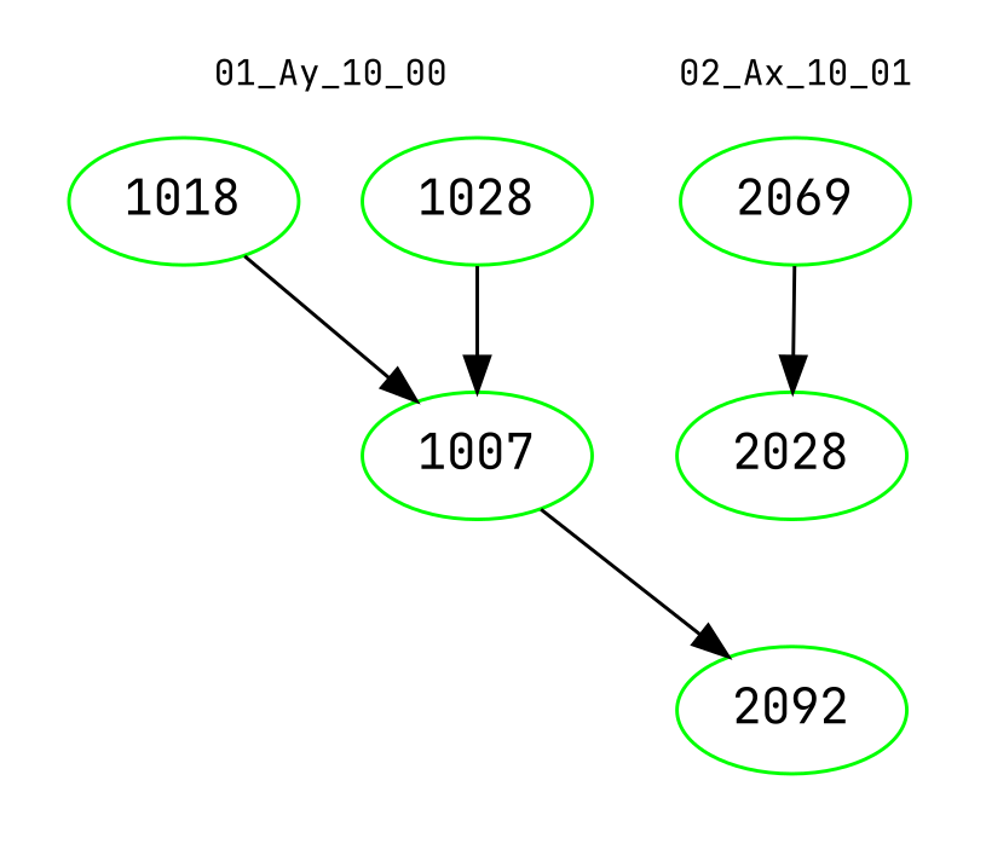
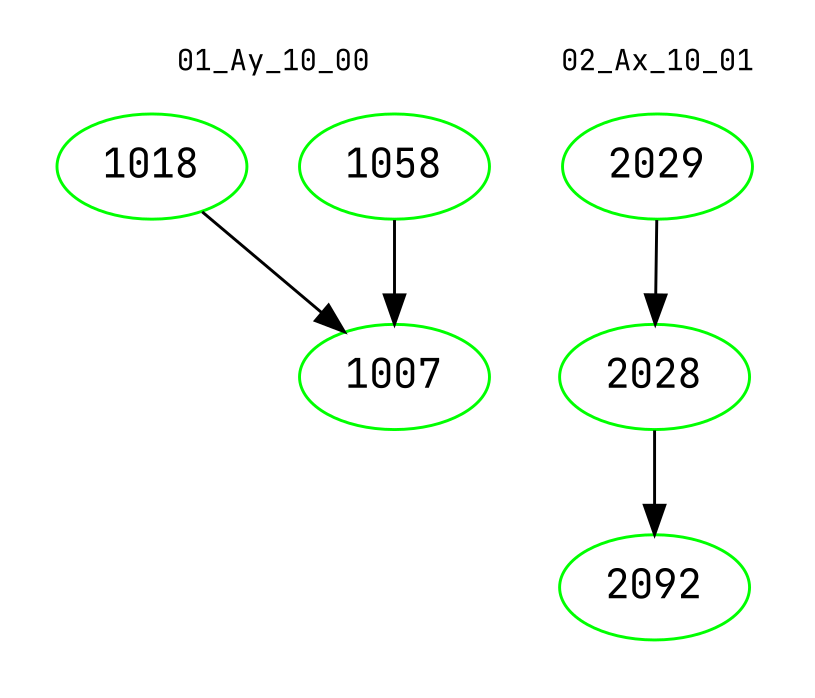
  digraph {
    fontname="JetBrains Mono"
    node [color=green fontname="JetBrains Mono"]
    edge [color=black fontname="JetBrains Mono"]
-   n1 [label=1028]
+   n1 [label=1058]
    n2 [label=1007]
    n3 [label=1018]
-   n4 [label=2069]
+   n4 [label=2029]
    n5 [label=2028]
    n6 [label=2092]
    subgraph cluster_1 {
      color=white
      fontsize=10
      label="01_Ay_10_00"
      n1
      n2
      n3
    }
    subgraph cluster_2 {
      color=white
      fontsize=10
      label="02_Ax_10_01"
      n4
      n5
      n6
    }
    n1 -> n2
    n3 -> n2
    n4 -> n5
-   n2 -> n6
+   n5 -> n6
  }
